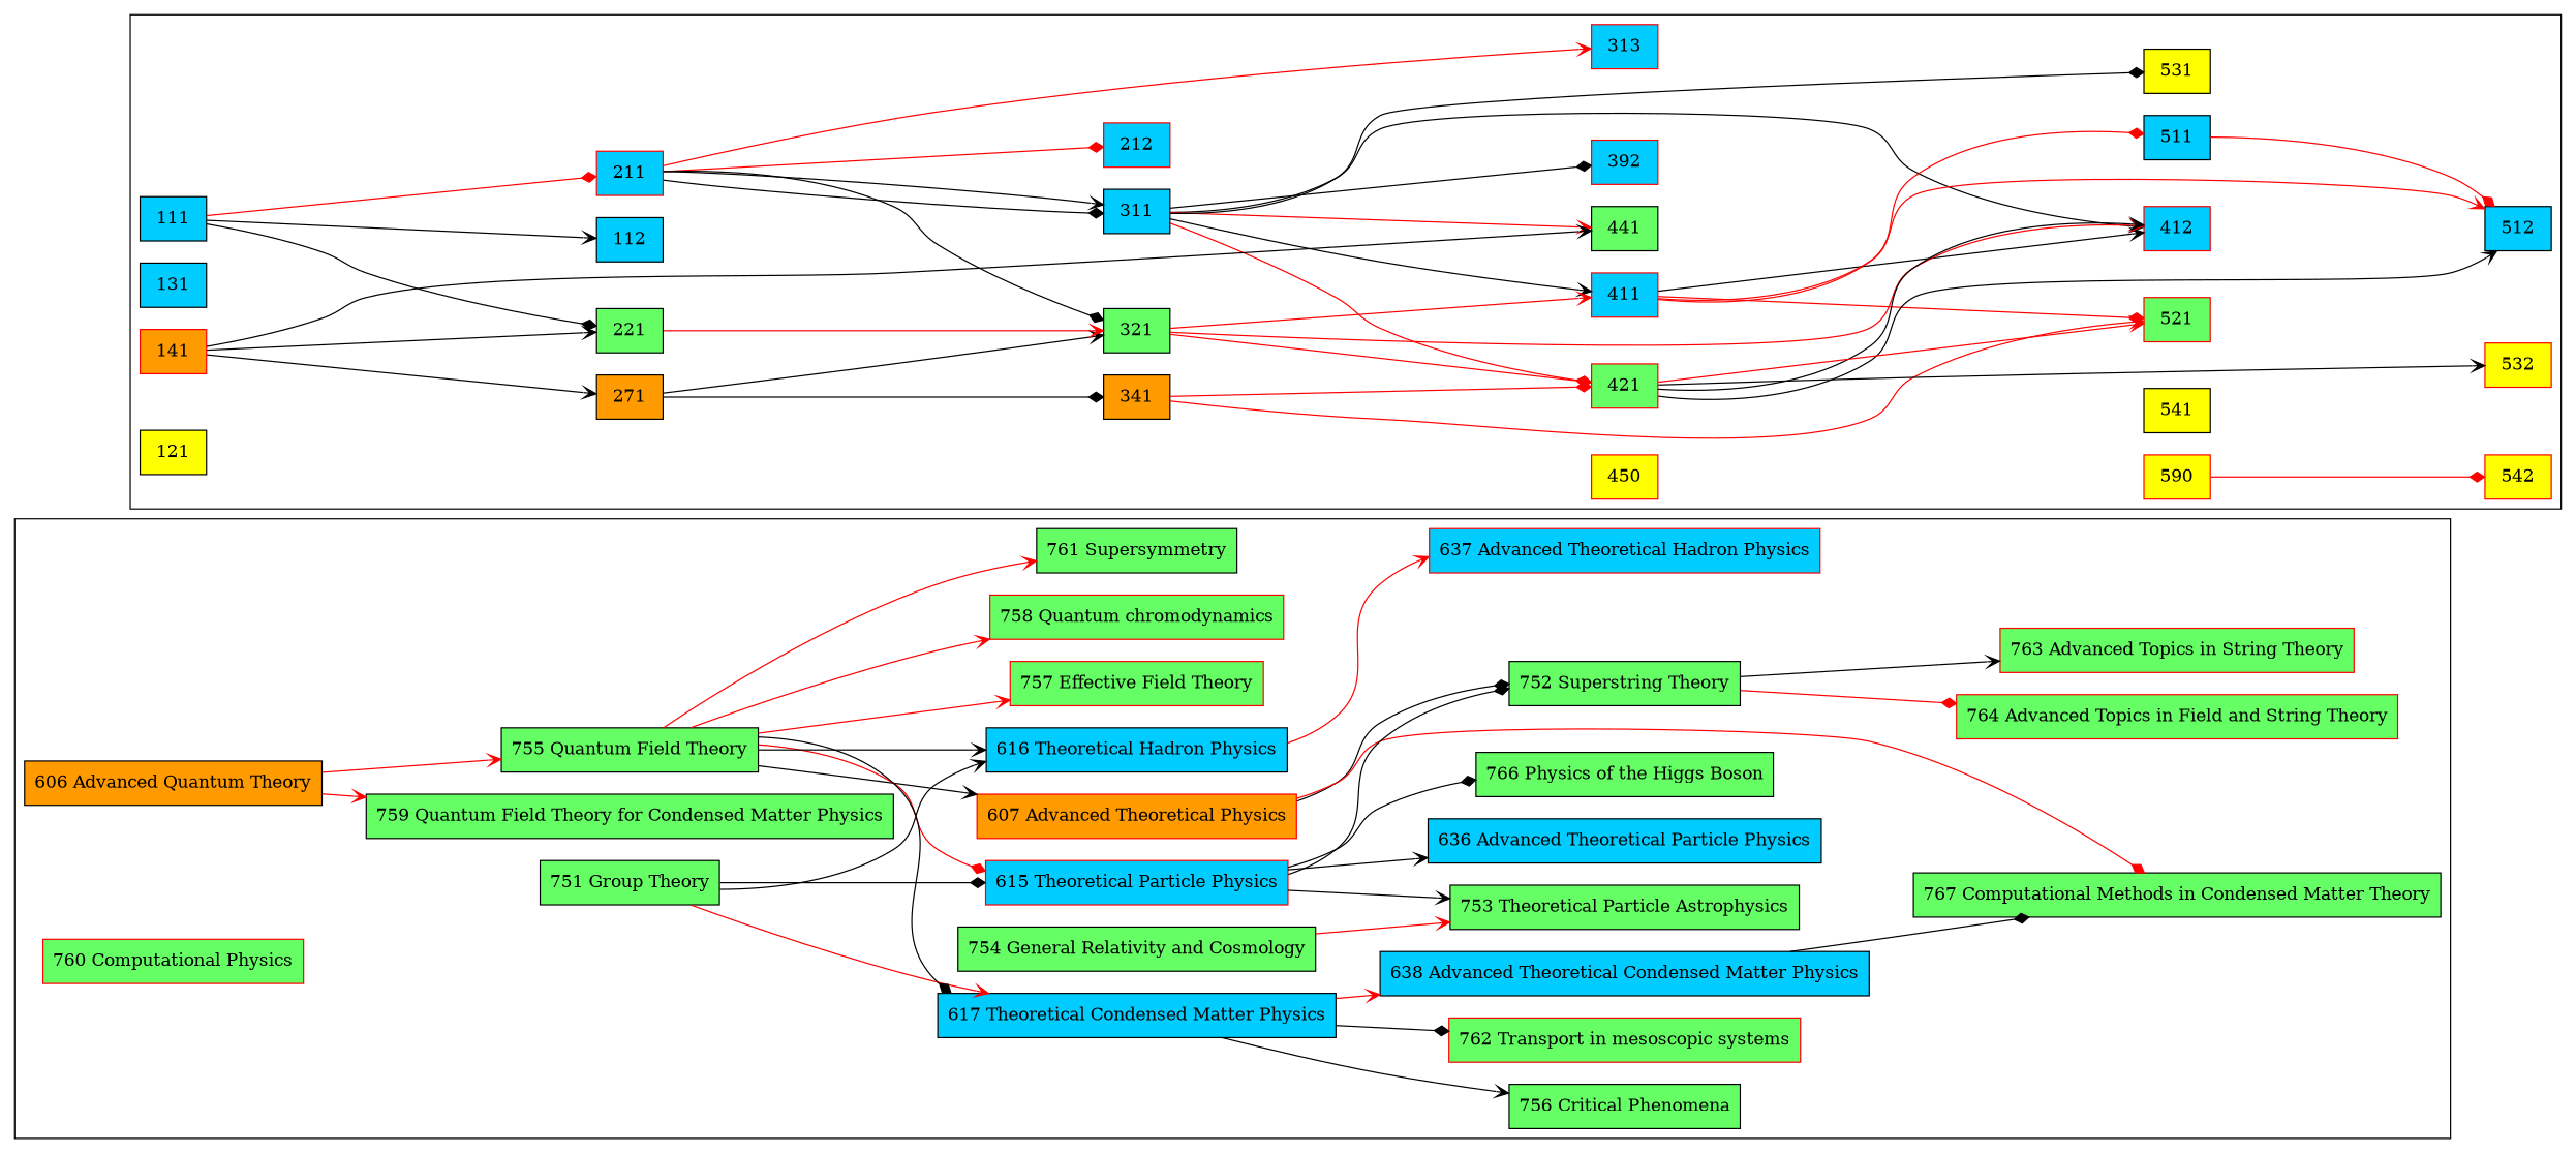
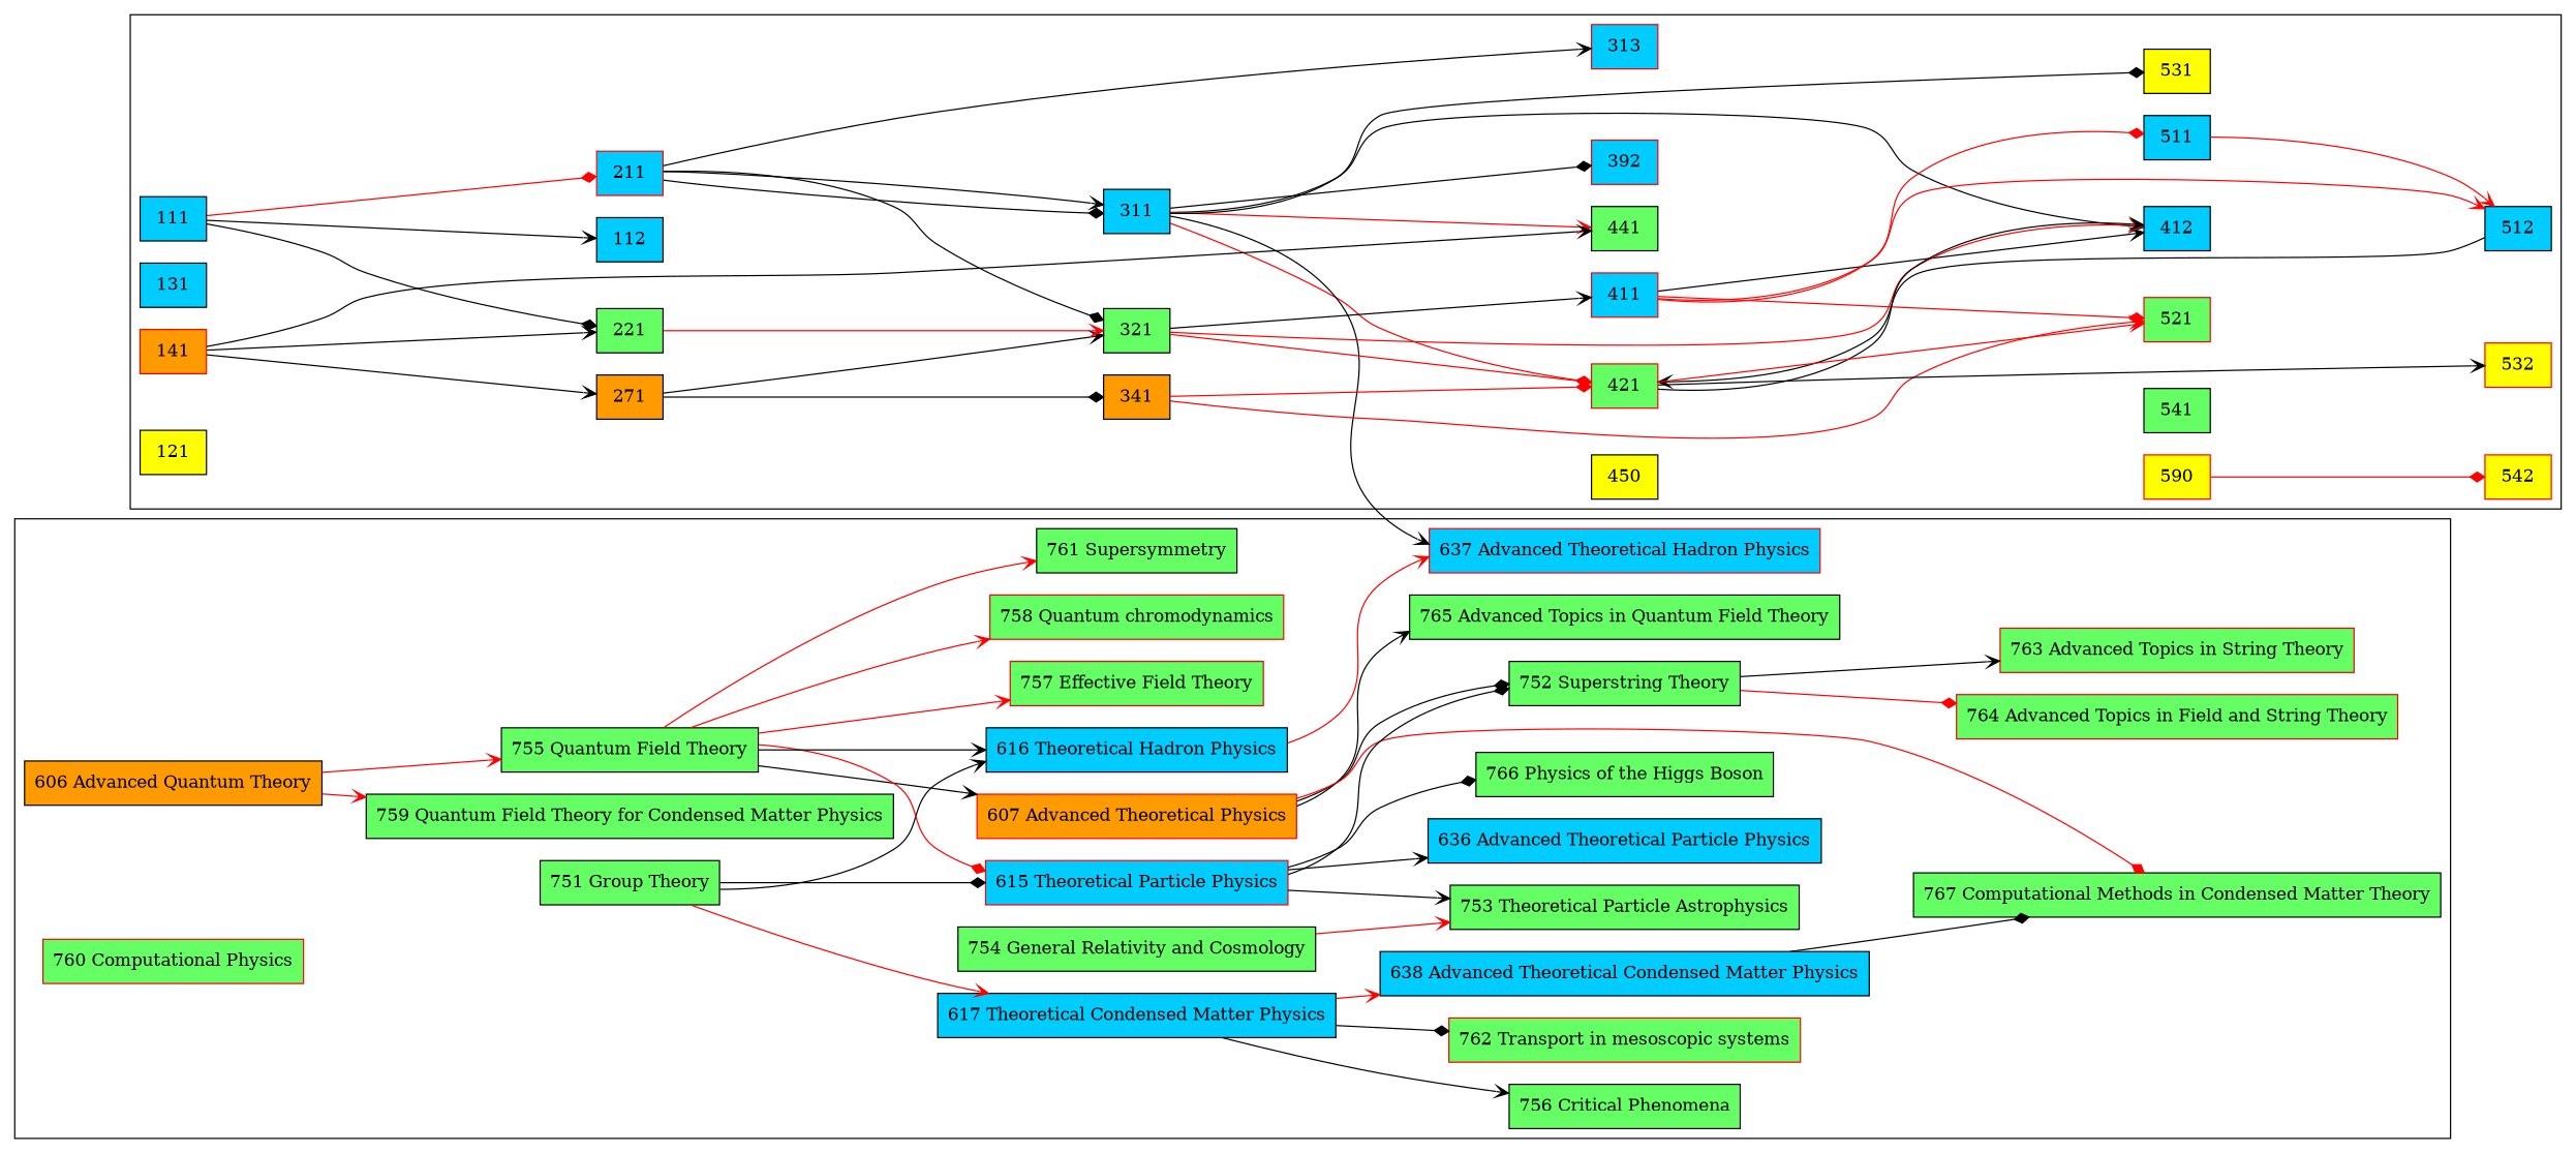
  digraph {
    rankdir=LR
    node [color=black fillcolor="#65FF65" shape=box style=filled]
    edge [arrowhead=vee color=black]
    111 [fillcolor="#00CCFF"]
    211 [color=red fillcolor="#00CCFF"]
    311 [fillcolor="#00CCFF"]
    411 [color=red fillcolor="#00CCFF"]
    511 [fillcolor="#00CCFF"]
    112 [fillcolor="#00CCFF"]
-   212 [color=red fillcolor="#00CCFF"]
    n8 [color=red fillcolor="#00CCFF" label=392]
    313 [color=red fillcolor="#00CCFF"]
-   412 [color=red fillcolor="#00CCFF"]
+   412 [fillcolor="#00CCFF"]
    512 [fillcolor="#00CCFF"]
    131 [fillcolor="#00CCFF"]
    141 [color=red fillcolor="#FF9A00"]
    n14 [fillcolor="#FF9A00" label=271]
    341 [fillcolor="#FF9A00"]
    221
    321
    421 [color=red]
    521 [color=red]
    441
    121 [fillcolor="#FFFF00"]
-   450 [color=red fillcolor="#FFFF00"]
+   450 [fillcolor="#FFFF00"]
    531 [fillcolor="#FFFF00"]
    532 [color=red fillcolor="#FFFF00"]
-   541 [fillcolor="#FFFF00"]
+   541
    542 [color=red fillcolor="#FFFF00"]
    590 [color=red fillcolor="#FFFF00"]
    n28 [fillcolor="#FF9A00" label="606 Advanced Quantum Theory"]
    n29 [color=red fillcolor="#FF9A00" label="607 Advanced Theoretical Physics"]
    n30 [label="751 Group Theory"]
    n31 [label="752 Superstring Theory"]
    n32 [label="753 Theoretical Particle Astrophysics"]
    n33 [label="754 General Relativity and Cosmology"]
    n34 [label="755 Quantum Field Theory"]
    n35 [label="756 Critical Phenomena"]
    n36 [color=red label="757 Effective Field Theory"]
    n37 [color=red label="758 Quantum chromodynamics"]
    n38 [label="759 Quantum Field Theory for Condensed Matter Physics"]
    n39 [color=red label="760 Computational Physics"]
    n40 [label="761 Supersymmetry"]
    n41 [color=red label="762 Transport in mesoscopic systems"]
    n42 [color=red label="763 Advanced Topics in String Theory"]
    n43 [color=red label="764 Advanced Topics in Field and String Theory"]
+   n44 [label="765 Advanced Topics in Quantum Field Theory"]
    n45 [label="766 Physics of the Higgs Boson"]
    n46 [label="767 Computational Methods in Condensed Matter Theory"]
    n47 [color=red fillcolor="#00CCFF" label="615 Theoretical Particle Physics"]
    n48 [fillcolor="#00CCFF" label="616 Theoretical Hadron Physics"]
    n49 [fillcolor="#00CCFF" label="617 Theoretical Condensed Matter Physics"]
    n50 [fillcolor="#00CCFF" label="636 Advanced Theoretical Particle Physics"]
    n51 [color=red fillcolor="#00CCFF" label="637 Advanced Theoretical Hadron Physics"]
    n52 [fillcolor="#00CCFF" label="638 Advanced Theoretical Condensed Matter Physics"]
    subgraph cluster_1 {
      subgraph sub_2 {
        111
        211
        311
        411
        511
        112
-       212
        n8
        313
        412
        512
        131
      }
      subgraph sub_3 {
        141
        n14
        341
      }
      subgraph sub_4 {
        221
        321
        421
        521
        441
      }
      subgraph sub_5 {
        121
        450
        531
        532
        541
        542
        590
      }
      subgraph sub_6 {
        rank=same
        111
        131
        141
        121
      }
      subgraph sub_7 {
        rank=same
        211
        112
        n14
        221
      }
      subgraph sub_8 {
        rank=same
        311
-       212
        341
        321
      }
      subgraph sub_9 {
        rank=same
        n8
      }
      subgraph sub_10 {
        rank=same
        411
        313
        421
        441
        450
      }
      subgraph sub_11 {
        rank=same
        511
        412
        521
        531
        541
        590
      }
      subgraph sub_12 {
        rank=same
        512
        532
        542
      }
    }
    subgraph cluster_13 {
      subgraph sub_14 {
        n28
        n29
      }
      subgraph sub_15 {
        n30
        n31
        n32
        n33
        n34
        n35
        n36
        n37
        n38
        n39
        n40
        n41
        n42
        n43
+       n44
        n45
        n46
      }
      subgraph sub_16 {
        n47
        n48
        n49
        n50
        n51
        n52
      }
      subgraph sub_17 {
      }
      subgraph sub_18 {
      }
    }
    111 -> 211 [arrowhead=diamond color=red]
    111 -> 112
    111 -> 221 [arrowhead=diamond]
    211 -> 311 [arrowhead=diamond]
    211 -> 311
-   211 -> 212 [arrowhead=diamond color=red]
-   211 -> 313 [color=red]
+   211 -> 313
    211 -> 321 [arrowhead=diamond]
-   311 -> 411
+   311 -> n51
    311 -> n8 [arrowhead=diamond]
    311 -> 412
    311 -> 421 [arrowhead=diamond color=red]
    311 -> 441 [color=red]
    311 -> 531 [arrowhead=diamond]
    411 -> 511 [arrowhead=diamond color=red]
    411 -> 412
    411 -> 512 [color=red]
    411 -> 521 [arrowhead=diamond color=red]
-   511 -> 512 [arrowhead=diamond color=red]
+   511 -> 512 [color=red]
    141 -> n14
    141 -> 221
    141 -> 441
    n14 -> 341 [arrowhead=diamond]
    n14 -> 321
    341 -> 421 [arrowhead=diamond color=red]
    341 -> 521 [color=red]
    221 -> 321 [color=red]
-   321 -> 411 [color=red]
+   321 -> 411
    321 -> 412 [color=red]
    321 -> 421 [arrowhead=diamond color=red]
    421 -> 412
-   421 -> 512
+   512 -> 421
    421 -> 521 [color=red]
    421 -> 532
    590 -> 542 [arrowhead=diamond color=red]
    n28 -> n34 [color=red]
    n28 -> n38 [color=red]
    n29 -> n31 [arrowhead=diamond]
+   n29 -> n44
    n29 -> n46 [arrowhead=diamond color=red]
    n30 -> n47 [arrowhead=diamond]
    n30 -> n48
    n30 -> n49 [color=red]
    n31 -> n42
    n31 -> n43 [arrowhead=diamond color=red]
    n33 -> n32 [color=red]
    n34 -> n29
    n34 -> n36 [color=red]
    n34 -> n37 [color=red]
    n34 -> n40 [color=red]
    n34 -> n47 [arrowhead=diamond color=red]
    n34 -> n48
-   n34 -> n49 [arrowhead=diamond]
    n47 -> n31 [arrowhead=diamond]
    n47 -> n32
    n47 -> n45 [arrowhead=diamond]
    n47 -> n50
    n48 -> n51 [color=red]
    n49 -> n35
    n49 -> n41 [arrowhead=diamond]
    n49 -> n52 [color=red]
    n52 -> n46 [arrowhead=diamond]
  }
